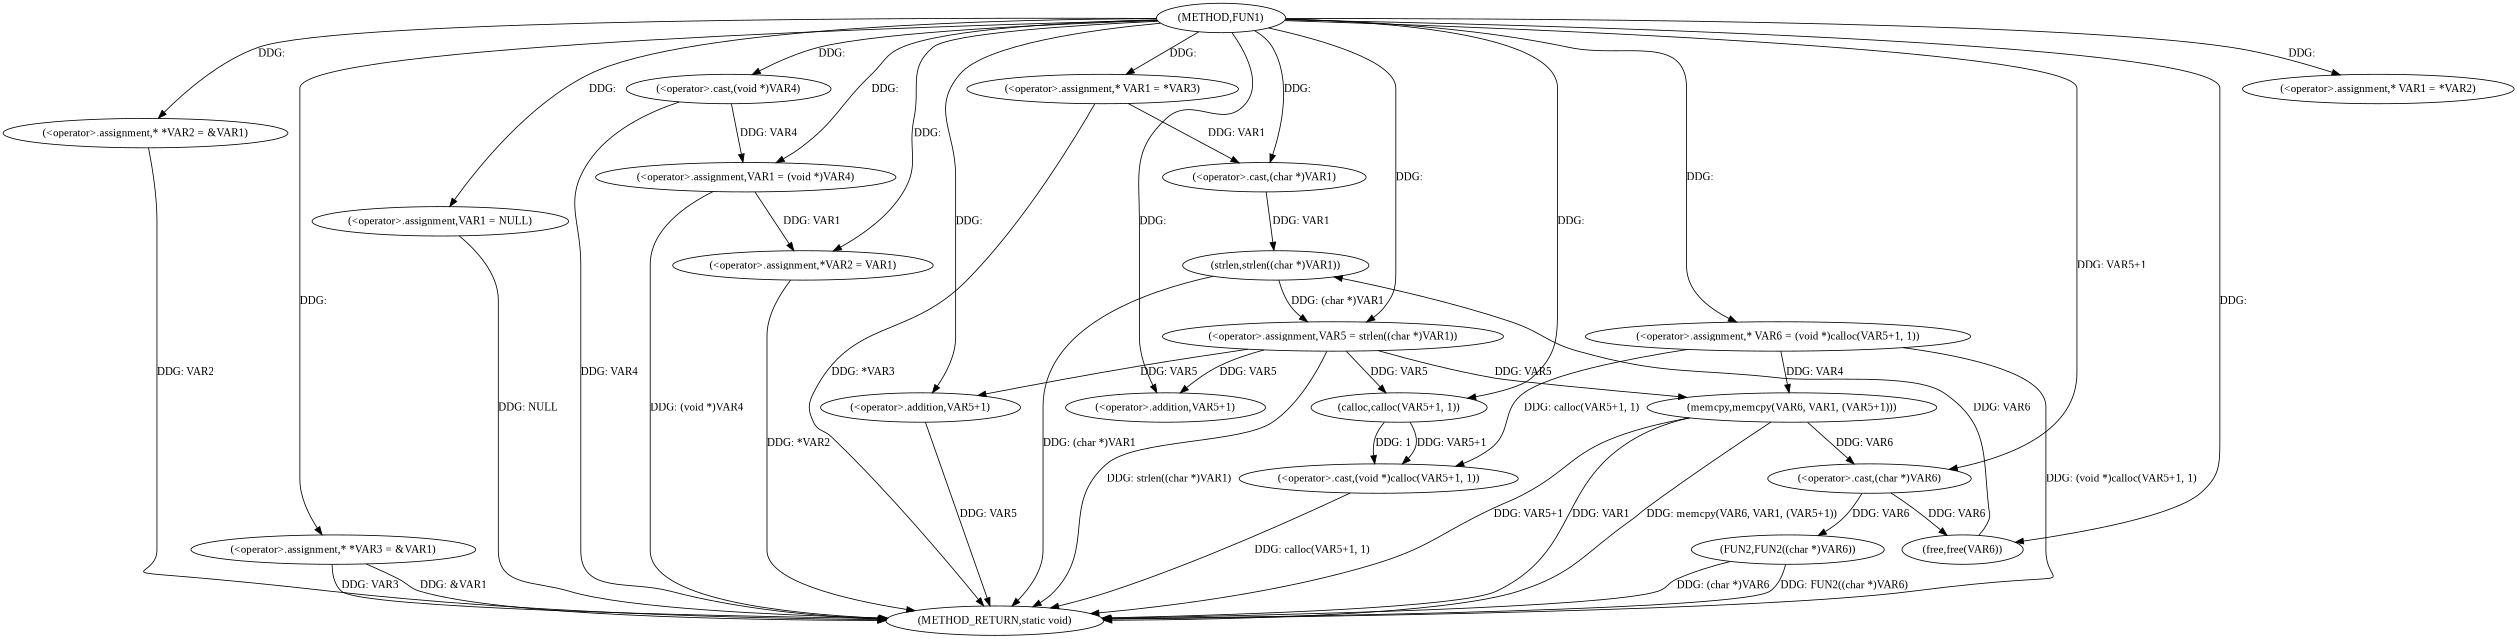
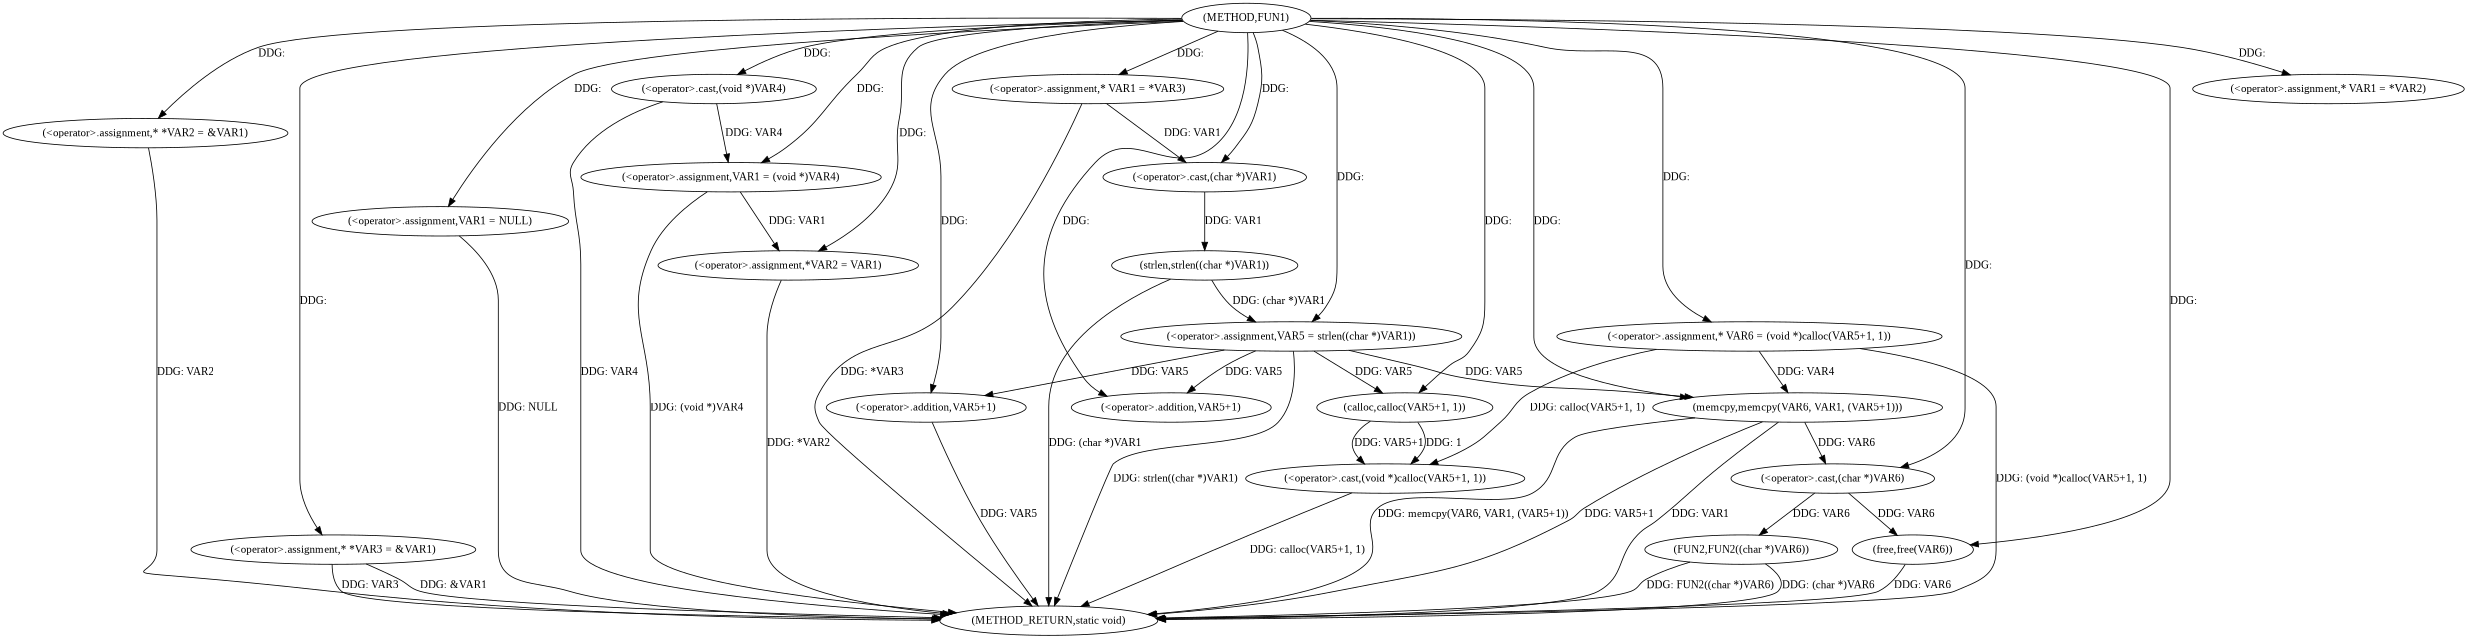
  digraph {
    fontname="Liberation Serif"
    node [fontname="Liberation Serif"]
    edge [fontname="Liberation Serif"]
    n1 [label="(METHOD,FUN1)"]
    n2 [label="(<operator>.assignment,* *VAR2 = &VAR1)"]
    n3 [label="(<operator>.assignment,* *VAR3 = &VAR1)"]
    n4 [label="(<operator>.assignment,VAR1 = NULL)"]
    n5 [label="(<operator>.assignment,* VAR1 = *VAR2)"]
    n6 [label="(<operator>.assignment,VAR1 = (void *)VAR4)"]
    n7 [label="(<operator>.cast,(void *)VAR4)"]
    n8 [label="(<operator>.assignment,*VAR2 = VAR1)"]
    n9 [label="(<operator>.assignment,* VAR1 = *VAR3)"]
    n10 [label="(<operator>.assignment,VAR5 = strlen((char *)VAR1))"]
    n11 [label="(<operator>.cast,(char *)VAR1)"]
    n12 [label="(<operator>.assignment,* VAR6 = (void *)calloc(VAR5+1, 1))"]
    n13 [label="(calloc,calloc(VAR5+1, 1))"]
    n14 [label="(<operator>.addition,VAR5+1)"]
    n15 [label="(memcpy,memcpy(VAR6, VAR1, (VAR5+1)))"]
    n16 [label="(<operator>.addition,VAR5+1)"]
    n17 [label="(<operator>.cast,(char *)VAR6)"]
    n18 [label="(free,free(VAR6))"]
    n19 [label="(METHOD_RETURN,static void)"]
    n20 [label="(strlen,strlen((char *)VAR1))"]
    n21 [label="(<operator>.cast,(void *)calloc(VAR5+1, 1))"]
    n22 [label="(FUN2,FUN2((char *)VAR6))"]
    n1 -> n2 [label="DDG: "]
    n1 -> n3 [label="DDG: "]
    n1 -> n4 [label="DDG: "]
    n1 -> n5 [label="DDG: "]
    n1 -> n6 [label="DDG: "]
    n1 -> n7 [label="DDG: "]
    n1 -> n8 [label="DDG: "]
    n1 -> n9 [label="DDG: "]
    n1 -> n10 [label="DDG: "]
    n1 -> n11 [label="DDG: "]
    n1 -> n12 [label="DDG: "]
    n1 -> n13 [label="DDG: "]
    n1 -> n14 [label="DDG: "]
+   n1 -> n15 [label="DDG: "]
    n1 -> n16 [label="DDG: "]
-   n1 -> n17 [label="DDG: VAR5+1"]
+   n1 -> n17 [label="DDG: "]
    n1 -> n18 [label="DDG: "]
    n2 -> n19 [label="DDG: VAR2"]
    n3 -> n19 [label="DDG: VAR3"]
    n3 -> n19 [label="DDG: &VAR1"]
    n4 -> n19 [label="DDG: NULL"]
    n6 -> n8 [label="DDG: VAR1"]
    n6 -> n19 [label="DDG: (void *)VAR4"]
    n7 -> n6 [label="DDG: VAR4"]
    n7 -> n19 [label="DDG: VAR4"]
    n8 -> n19 [label="DDG: *VAR2"]
    n9 -> n11 [label="DDG: VAR1"]
    n9 -> n19 [label="DDG: *VAR3"]
    n10 -> n13 [label="DDG: VAR5"]
    n10 -> n14 [label="DDG: VAR5"]
    n10 -> n15 [label="DDG: VAR5"]
    n10 -> n16 [label="DDG: VAR5"]
    n10 -> n19 [label="DDG: strlen((char *)VAR1)"]
    n11 -> n20 [label="DDG: VAR1"]
    n12 -> n15 [label="DDG: VAR4"]
    n12 -> n19 [label="DDG: (void *)calloc(VAR5+1, 1)"]
    n12 -> n21 [label="DDG: calloc(VAR5+1, 1)"]
    n13 -> n21 [label="DDG: VAR5+1"]
    n13 -> n21 [label="DDG: 1"]
    n15 -> n17 [label="DDG: VAR6"]
    n15 -> n19 [label="DDG: VAR1"]
    n15 -> n19 [label="DDG: memcpy(VAR6, VAR1, (VAR5+1))"]
    n15 -> n19 [label="DDG: VAR5+1"]
    n16 -> n19 [label="DDG: VAR5"]
    n17 -> n18 [label="DDG: VAR6"]
    n17 -> n22 [label="DDG: VAR6"]
-   n18 -> n20 [label="DDG: VAR6"]
+   n18 -> n19 [label="DDG: VAR6"]
    n20 -> n10 [label="DDG: (char *)VAR1"]
    n20 -> n19 [label="DDG: (char *)VAR1"]
    n21 -> n19 [label="DDG: calloc(VAR5+1, 1)"]
    n22 -> n19 [label="DDG: (char *)VAR6"]
    n22 -> n19 [label="DDG: FUN2((char *)VAR6)"]
  }
